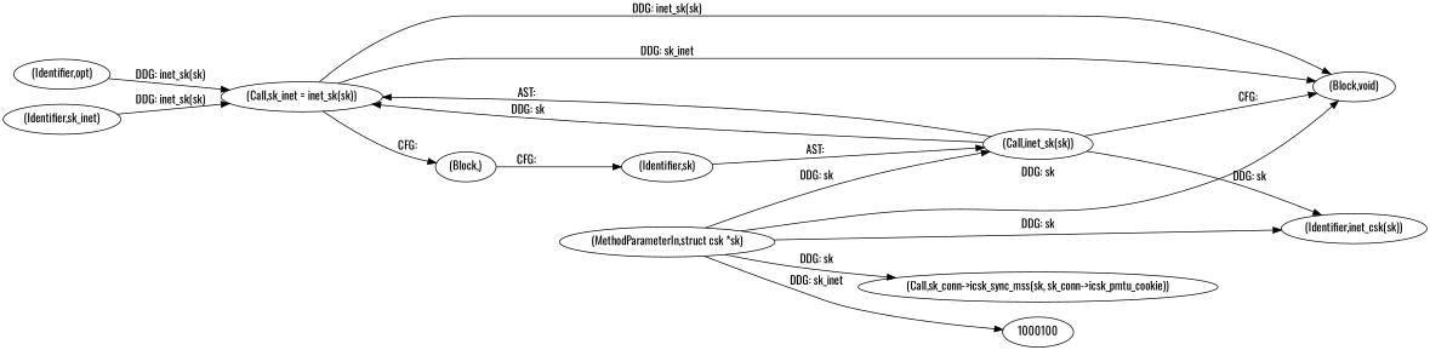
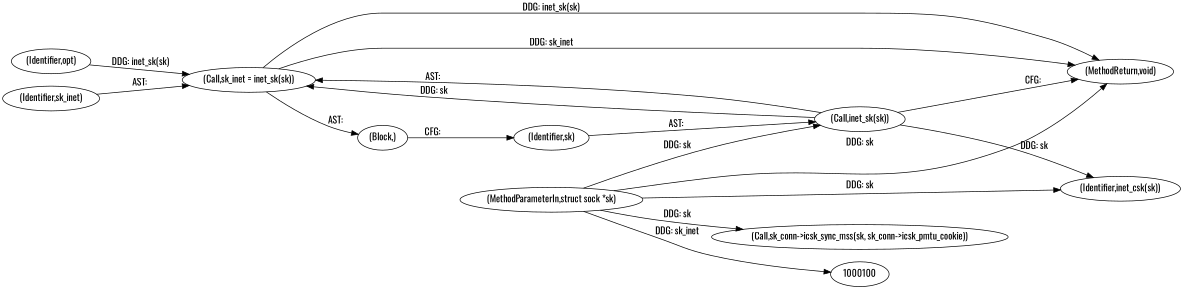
  digraph {
    fontname=Oswald
    rankdir=LR
    node [fontname=Oswald]
    edge [fontname=Oswald]
    n1 [label="(Call,sk_inet = inet_sk(sk))"]
-   n2 [label="(Block,void)"]
+   n2 [label="(MethodReturn,void)"]
    n3 [label="(Block,)"]
    n4 [label="(Call,inet_sk(sk))"]
    n5 [label="(Identifier,inet_csk(sk))"]
    n6 [label="(Identifier,sk)"]
-   n7 [label="(MethodParameterIn,struct csk *sk)"]
+   n7 [label="(MethodParameterIn,struct sock *sk)"]
    n8 [label="(Call,sk_conn->icsk_sync_mss(sk, sk_conn->icsk_pmtu_cookie))"]
    1000100
    n10 [label="(Identifier,opt)"]
    n11 [label="(Identifier,sk_inet)"]
    n1 -> n2 [label="DDG: inet_sk(sk)"]
    n1 -> n2 [label="DDG: sk_inet"]
-   n1 -> n3 [label="CFG: "]
+   n1 -> n3 [label="AST: "]
    n3 -> n6 [label="CFG: "]
    n4 -> n1 [label="AST: "]
    n4 -> n1 [label="DDG: sk"]
    n4 -> n2 [label="CFG: "]
    n4 -> n5 [label="DDG: sk"]
    n6 -> n4 [label="AST: "]
    n7 -> n2 [label="DDG: sk"]
    n7 -> n4 [label="DDG: sk"]
    n7 -> n5 [label="DDG: sk"]
    n7 -> n8 [label="DDG: sk"]
    n7 -> 1000100 [label="DDG: sk_inet"]
    n10 -> n1 [label="DDG: inet_sk(sk)"]
-   n11 -> n1 [label="DDG: inet_sk(sk)"]
+   n11 -> n1 [label="AST: "]
  }
